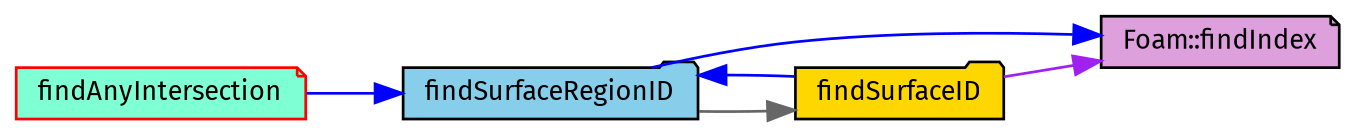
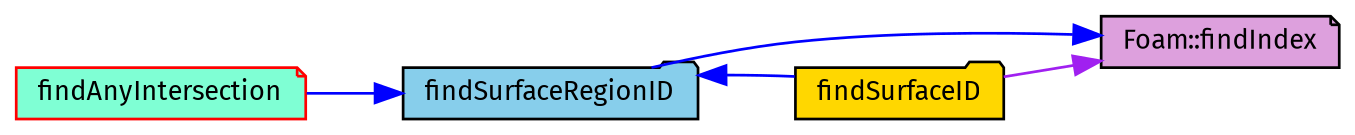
  digraph {
    fontname="Fira Sans"
    rankdir=LR
    node [color=black fontname="Fira Sans" fontsize=10 shape=folder style=filled]
    edge [color=blue fontname="Fira Sans" fontsize=10 labelfontname=FreeSans labelfontsize=10 style=solid]
    n1 [fillcolor=skyblue fontcolor=black height=0.2 label=findSurfaceRegionID width=0.4]
    n2 [fillcolor=plum height=0.2 label="Foam::findIndex" shape=note width=0.4]
    n3 [fillcolor=gold height=0.2 label=findSurfaceID width=0.4]
    n4 [color=red fillcolor=aquamarine height=0.2 label=findAnyIntersection shape=note width=0.4]
    n1 -> n2
-   n1 -> n3 [color=gray40]
    n3 -> n1
    n3 -> n2 [color=purple]
    n4 -> n1
  }
